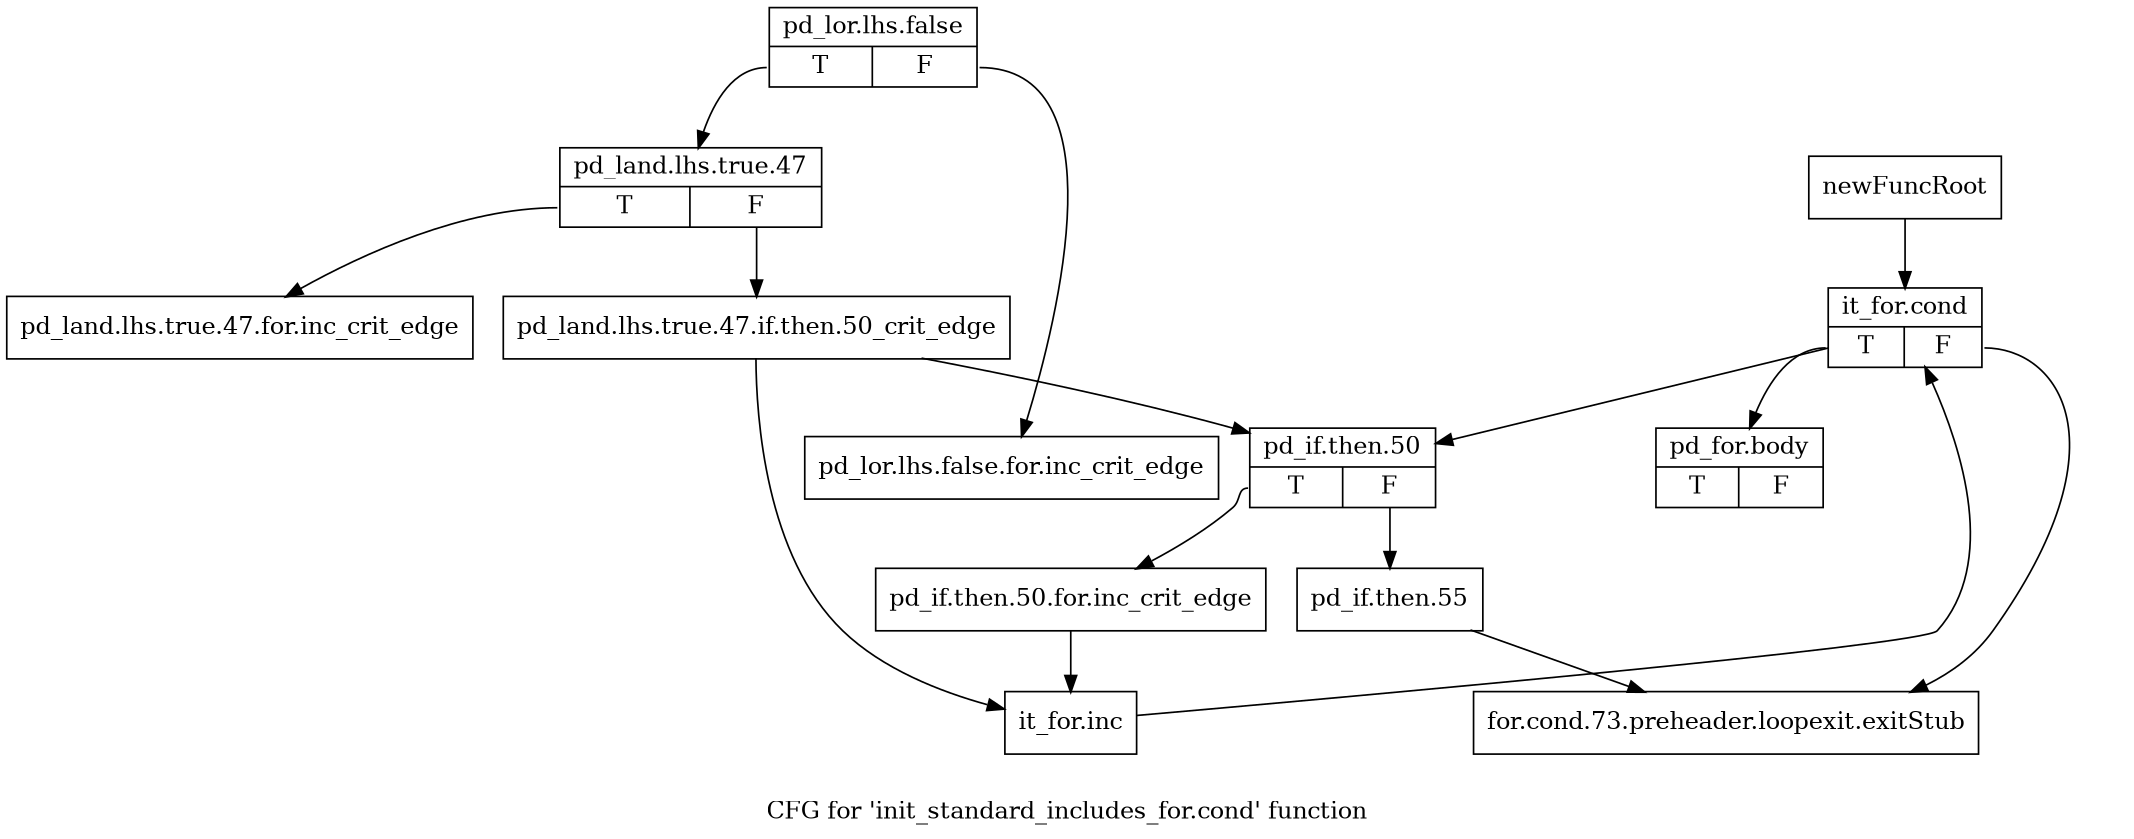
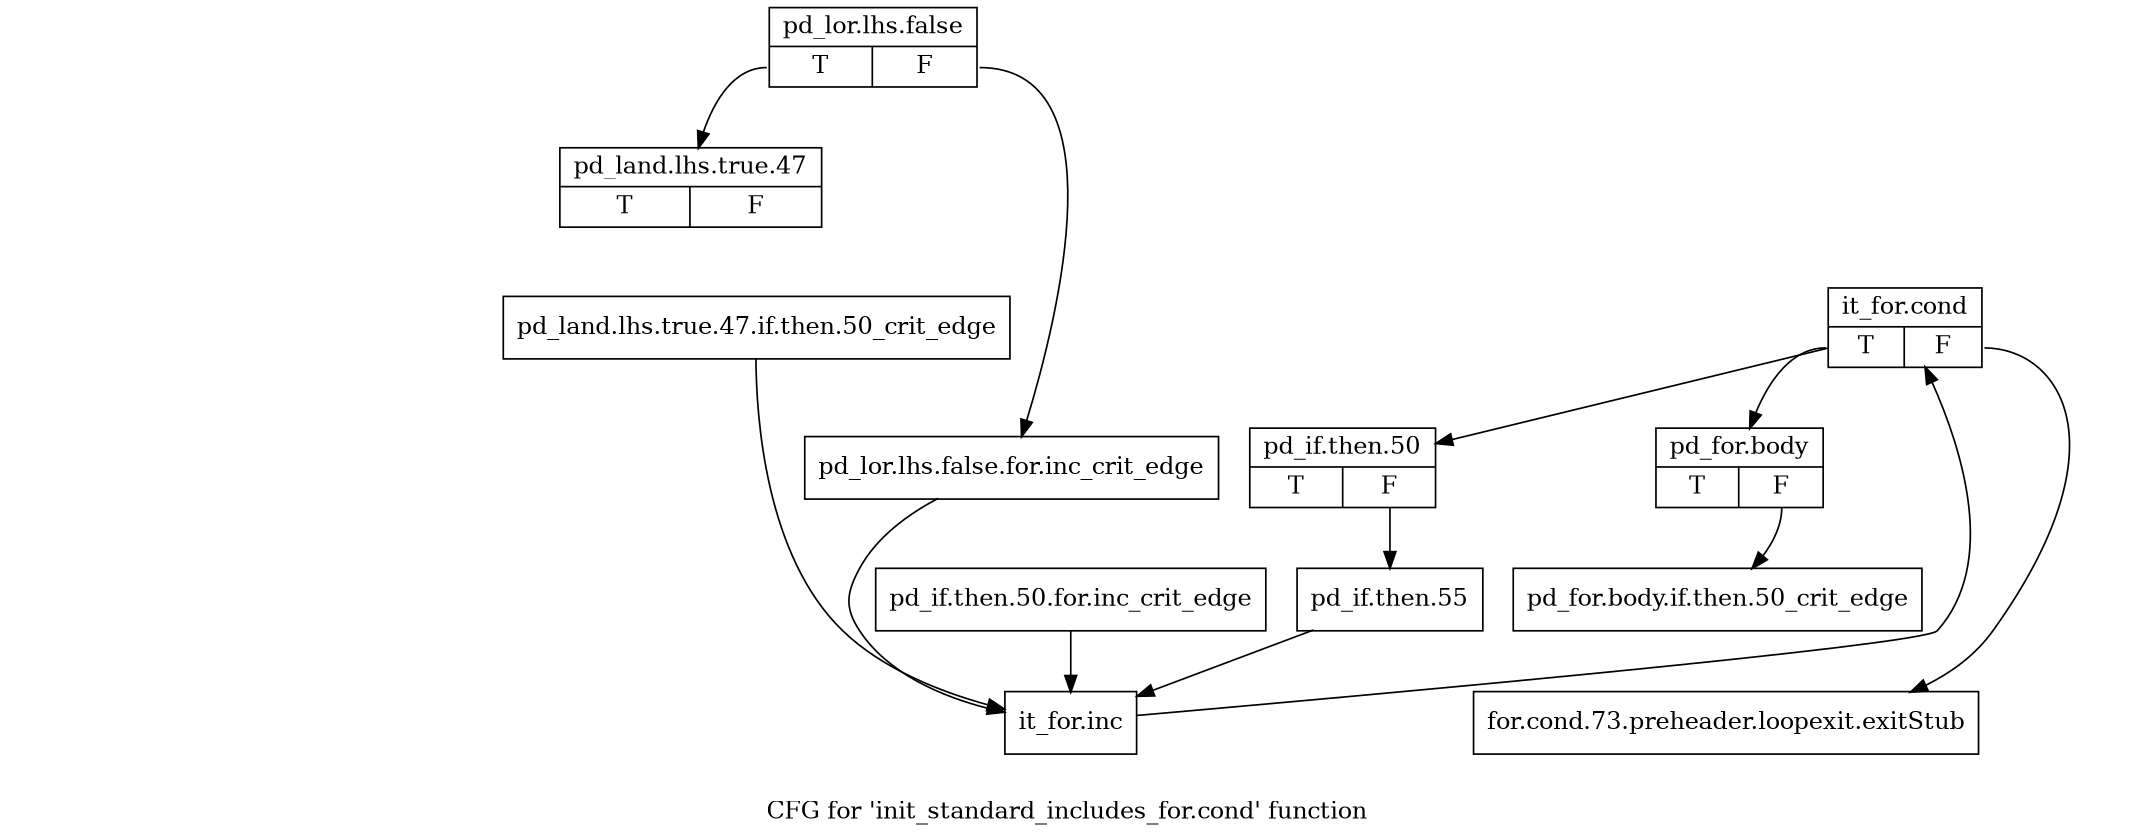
  digraph {
    label="CFG for 'init_standard_includes_for.cond' function"
    node [shape=record]
-   n1 [label="{newFuncRoot}"]
    n2 [label="{it_for.cond|{<s0>T|<s1>F}}"]
    n3 [label="{for.cond.73.preheader.loopexit.exitStub}"]
    n4 [label="{pd_for.body|{<s0>T|<s1>F}}"]
    n5 [label="{pd_if.then.50|{<s0>T|<s1>F}}"]
+   n6 [label="{pd_for.body.if.then.50_crit_edge}"]
    n7 [label="{pd_lor.lhs.false|{<s0>T|<s1>F}}"]
    n8 [label="{pd_land.lhs.true.47|{<s0>T|<s1>F}}"]
    n9 [label="{pd_lor.lhs.false.for.inc_crit_edge}"]
-   n10 [label="{pd_land.lhs.true.47.for.inc_crit_edge}"]
    n11 [label="{pd_land.lhs.true.47.if.then.50_crit_edge}"]
    n12 [label="{it_for.inc}"]
    n13 [label="{pd_if.then.50.for.inc_crit_edge}"]
    n14 [label="{pd_if.then.55}"]
-   n1 -> n2
    n2 -> n3 [tailport=s1]
    n2 -> n4 [tailport=s0]
    n2 -> n5
-   n5 -> n13 [tailport=s0]
+   n4 -> n6 [tailport=s1]
    n5 -> n14 [tailport=s1]
    n7 -> n8 [tailport=s0]
    n7 -> n9 [tailport=s1]
-   n8 -> n10 [tailport=s0]
-   n8 -> n11 [tailport=s1]
-   n11 -> n5
+   n9 -> n12
    n11 -> n12
    n12 -> n2
    n13 -> n12
-   n14 -> n3
+   n14 -> n12
  }
